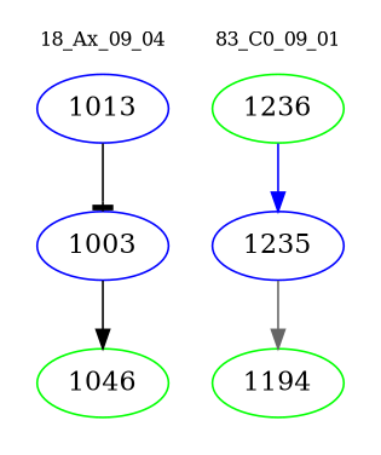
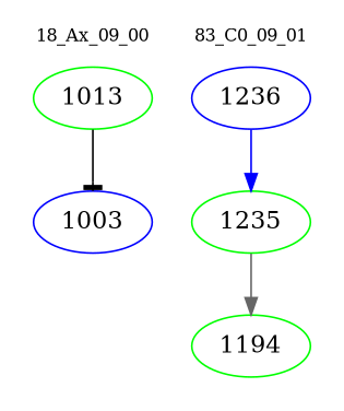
  digraph {
    node [color=green]
    edge [arrowhead=normal color=black]
-   n1 [color=blue label=1013]
+   n1 [label=1013]
    n2 [color=blue label=1003]
-   n3 [label=1046]
-   n4 [label=1236]
-   n5 [color=blue label=1235]
+   n4 [color=blue label=1236]
+   n5 [label=1235]
    n6 [label=1194]
    subgraph cluster_1 {
      color=white
      fontsize=10
-     label="18_Ax_09_04"
+     label="18_Ax_09_00"
      n1
      n2
-     n3
    }
    subgraph cluster_2 {
      color=white
      fontsize=10
      label="83_C0_09_01"
      n4
      n5
      n6
    }
    n1 -> n2 [arrowhead=tee]
-   n2 -> n3
    n4 -> n5 [color=blue]
    n5 -> n6 [color=gray40]
  }
